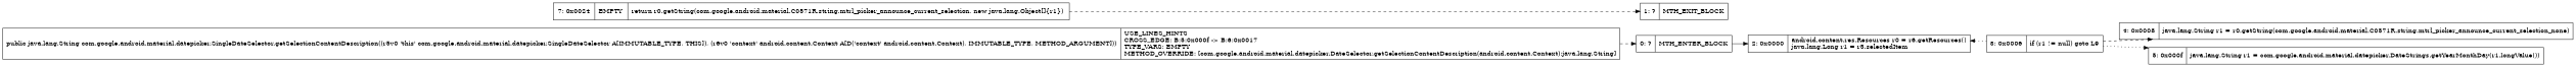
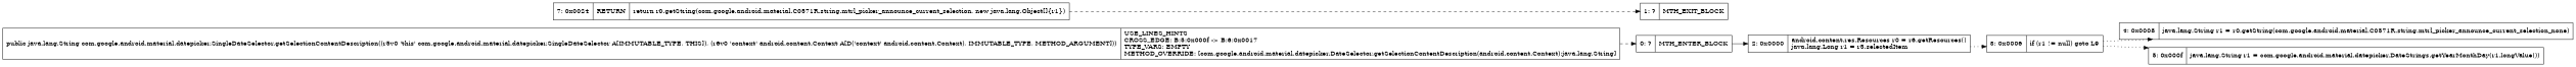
  digraph {
    rankdir=LR
    node [shape=record]
    edge [style=dashed]
    n1 [label="{0\:\ ?|MTH_ENTER_BLOCK\l}"]
    n2 [label="{2\:\ 0x0000|android.content.res.Resources r0 = r6.getResources()\ljava.lang.Long r1 = r5.selectedItem\l}"]
    n3 [label="{3\:\ 0x0006|if (r1 != null) goto L9\l}"]
    n4 [label="{4\:\ 0x0008|java.lang.String r1 = r0.getString(com.google.android.material.C0571R.string.mtrl_picker_announce_current_selection_none)\l}"]
    n5 [label="{5\:\ 0x000f|java.lang.String r1 = com.google.android.material.datepicker.DateStrings.getYearMonthDay(r1.longValue())\l}"]
-   n6 [label="{7\:\ 0x0024|EMPTY\l|return r0.getString(com.google.android.material.C0571R.string.mtrl_picker_announce_current_selection, new java.lang.Object[]\{r1\})\l}"]
+   n6 [label="{7\:\ 0x0024|RETURN\l|return r0.getString(com.google.android.material.C0571R.string.mtrl_picker_announce_current_selection, new java.lang.Object[]\{r1\})\l}"]
    n7 [label="{1\:\ ?|MTH_EXIT_BLOCK\l}"]
    n8 [label="{public java.lang.String com.google.android.material.datepicker.SingleDateSelector.getSelectionContentDescription((r5v0 'this' com.google.android.material.datepicker.SingleDateSelector A[IMMUTABLE_TYPE, THIS]), (r6v0 'context' android.content.Context A[D('context' android.content.Context), IMMUTABLE_TYPE, METHOD_ARGUMENT]))  | USE_LINES_HINTS\lCROSS_EDGE: B:5:0x000f \-\> B:6:0x0017\lTYPE_VARS: EMPTY\lMETHOD_OVERRIDE: [com.google.android.material.datepicker.DateSelector.getSelectionContentDescription(android.content.Context):java.lang.String]\l}"]
    n1 -> n2 [style=solid]
-   n3 -> n2 [style=dotted]
-   n3 -> n4
+   n2 -> n3 [style=dotted]
+   n3 -> n4 [style=dotted]
    n3 -> n5 [style=dotted]
    n6 -> n7
    n8 -> n1
  }
